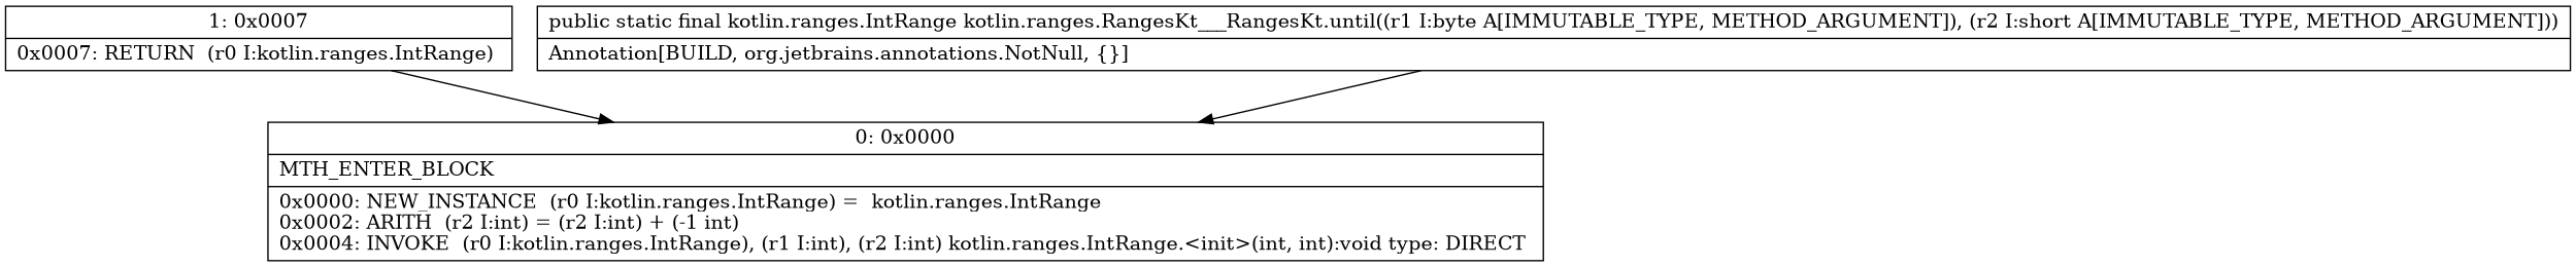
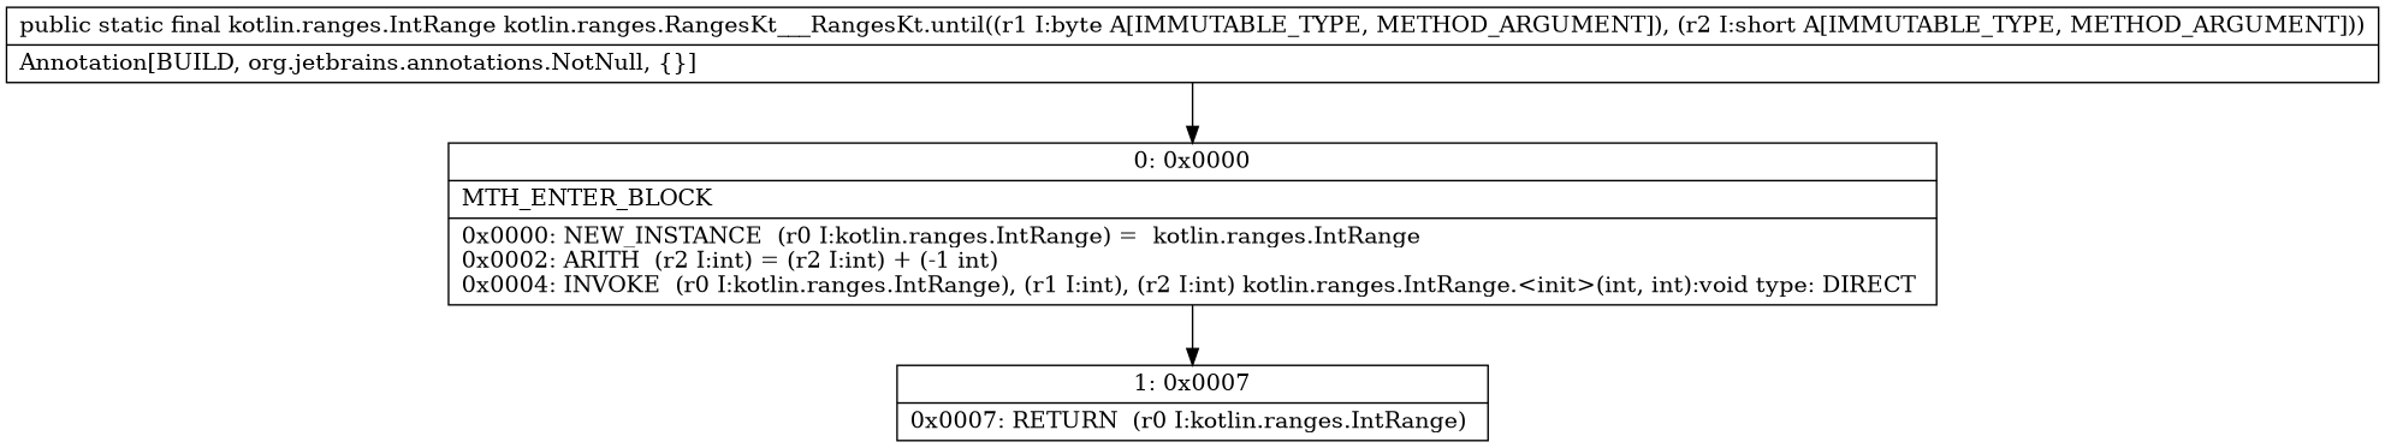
  digraph {
    node [shape=record]
    n1 [label="{0\:\ 0x0000|MTH_ENTER_BLOCK\l|0x0000: NEW_INSTANCE  (r0 I:kotlin.ranges.IntRange) =  kotlin.ranges.IntRange \l0x0002: ARITH  (r2 I:int) = (r2 I:int) + (\-1 int) \l0x0004: INVOKE  (r0 I:kotlin.ranges.IntRange), (r1 I:int), (r2 I:int) kotlin.ranges.IntRange.\<init\>(int, int):void type: DIRECT \l}"]
    n2 [label="{1\:\ 0x0007|0x0007: RETURN  (r0 I:kotlin.ranges.IntRange) \l}"]
    n3 [label="{public static final kotlin.ranges.IntRange kotlin.ranges.RangesKt___RangesKt.until((r1 I:byte A[IMMUTABLE_TYPE, METHOD_ARGUMENT]), (r2 I:short A[IMMUTABLE_TYPE, METHOD_ARGUMENT]))  | Annotation[BUILD, org.jetbrains.annotations.NotNull, \{\}]\l}"]
-   n2 -> n1
+   n1 -> n2
    n3 -> n1
  }
